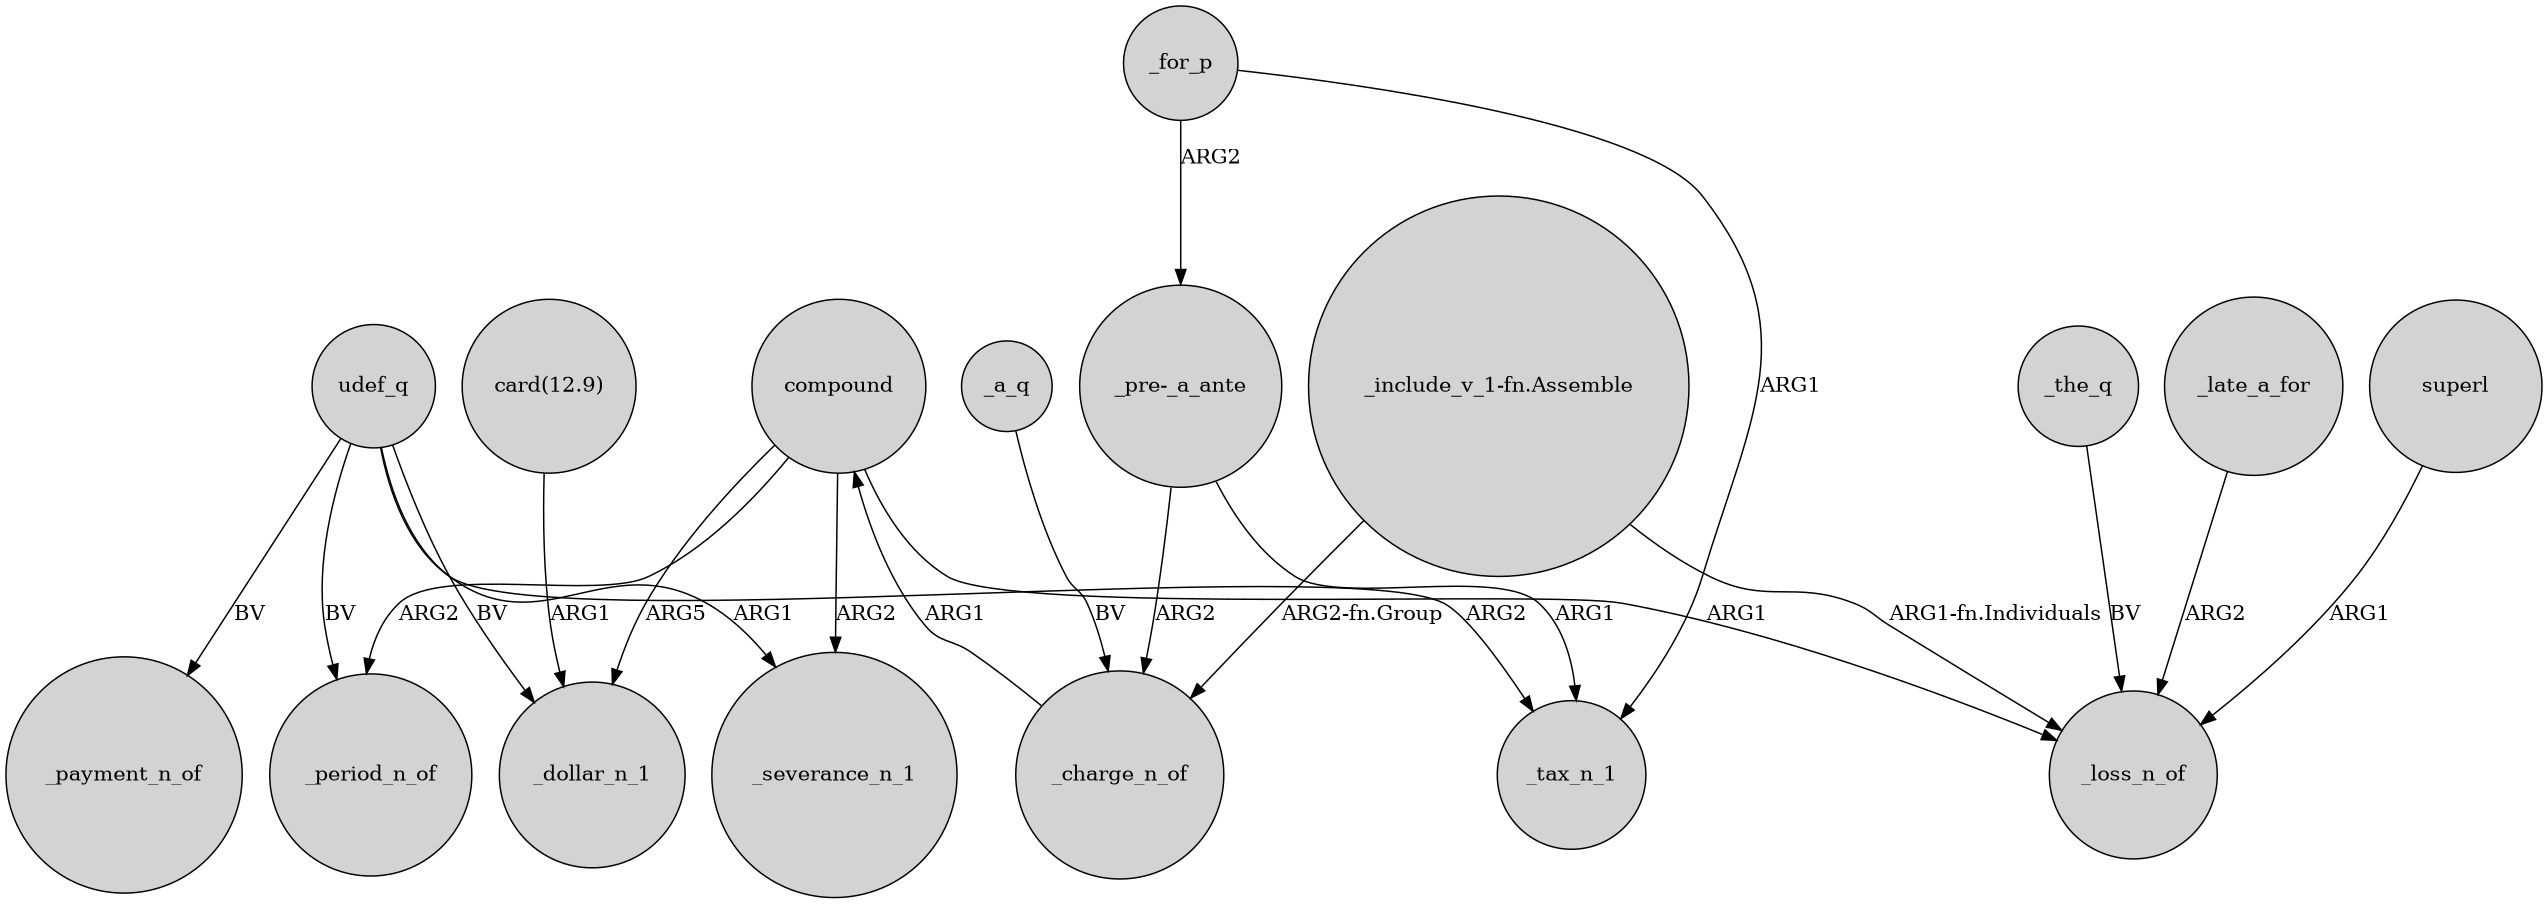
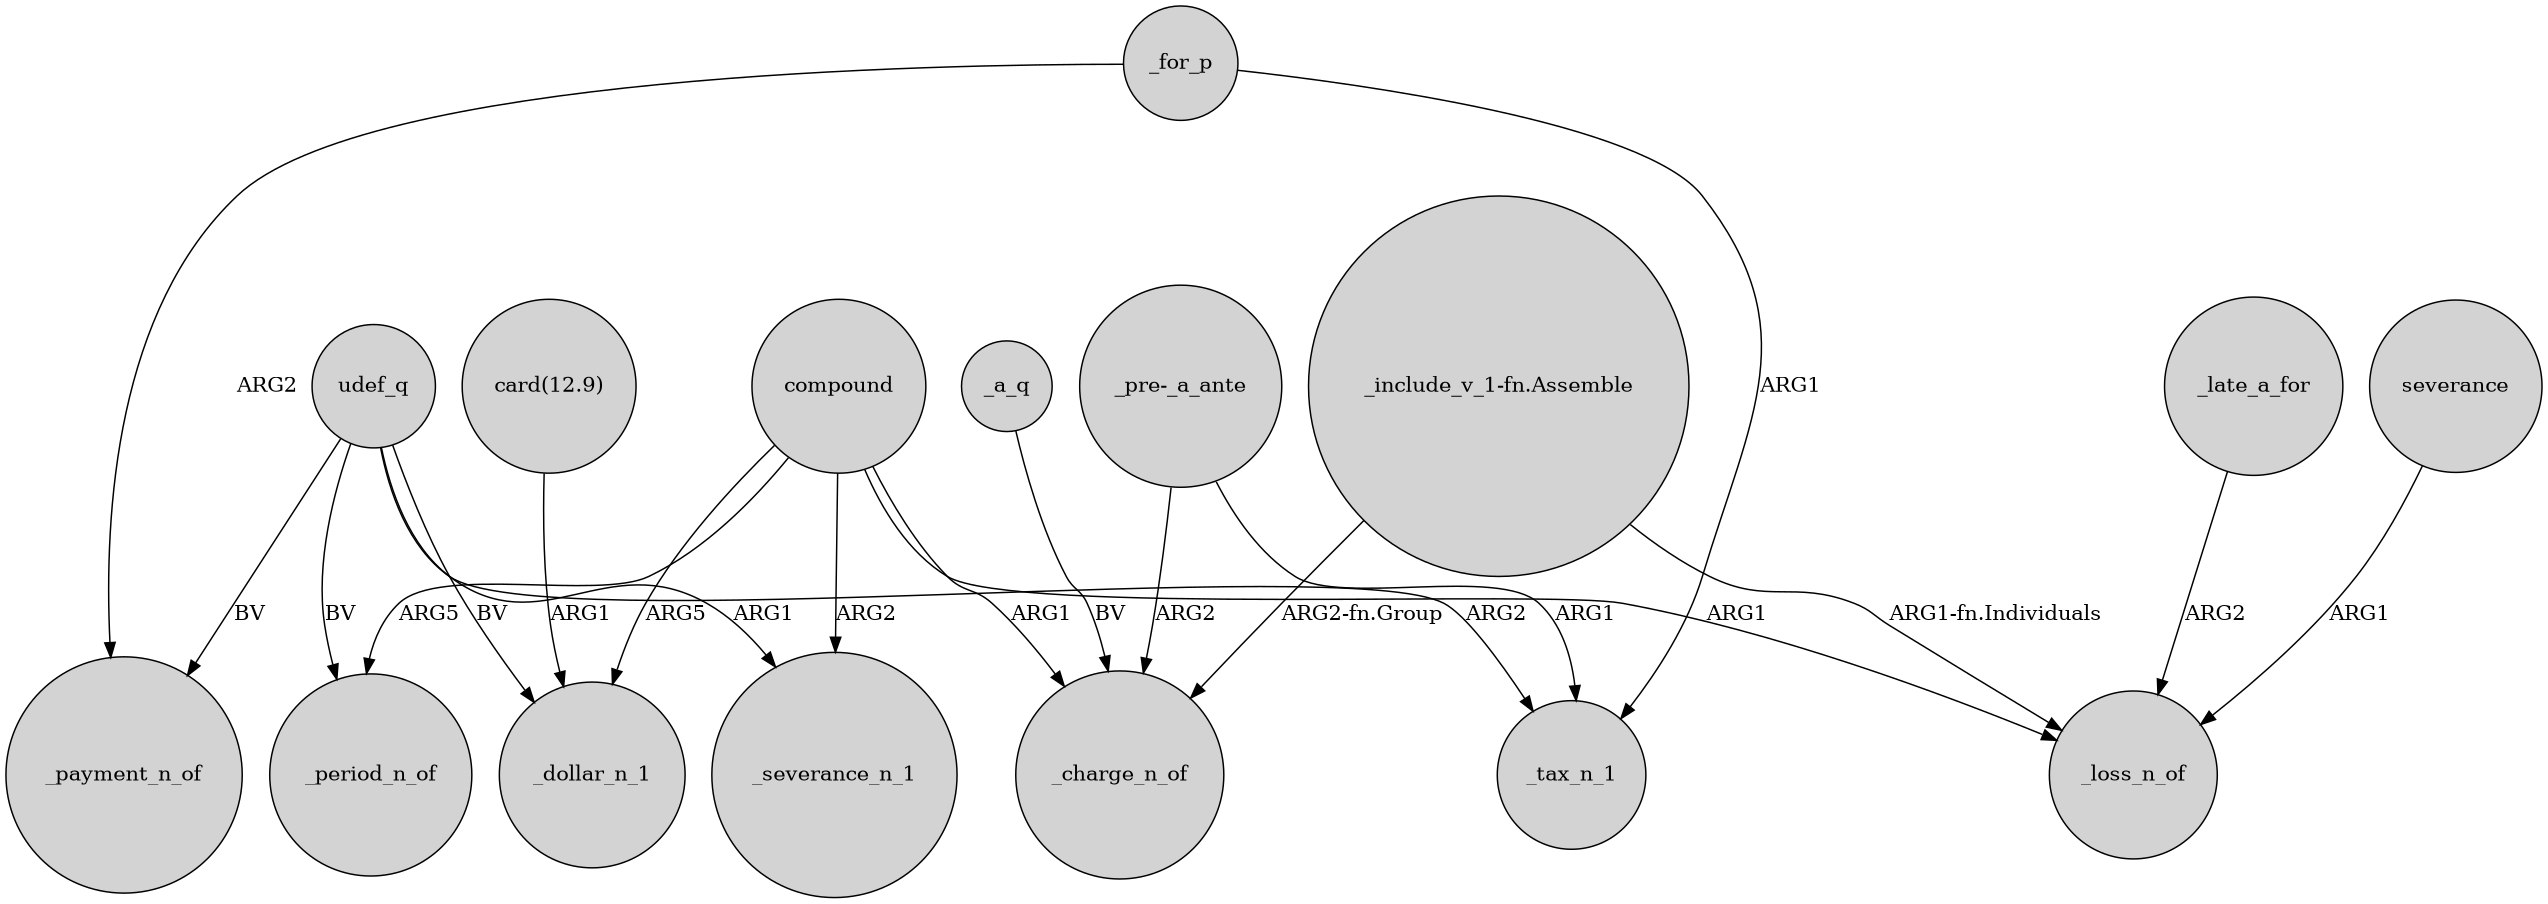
  digraph {
    node [shape=circle style=filled]
    udef_q
    _severance_n_1
    _dollar_n_1
    _tax_n_1
    _period_n_of
    _payment_n_of
    "card(12.9)"
-   _the_q
    _loss_n_of
    _late_a_for
-   superl
+   superl [label=severance]
    "_include_v_1-fn.Assemble"
    _charge_n_of
    _for_p
    compound
    _a_q
    "_pre-_a_ante"
    udef_q -> _severance_n_1 [label=ARG1]
    udef_q -> _dollar_n_1 [label=BV]
    udef_q -> _tax_n_1 [label=ARG2]
    udef_q -> _period_n_of [label=BV]
    udef_q -> _payment_n_of [label=BV]
    "card(12.9)" -> _dollar_n_1 [label=ARG1]
-   _the_q -> _loss_n_of [label=BV]
    _late_a_for -> _loss_n_of [label=ARG2]
    superl -> _loss_n_of [label=ARG1]
    "_include_v_1-fn.Assemble" -> _loss_n_of [label="ARG1-fn.Individuals"]
    "_include_v_1-fn.Assemble" -> _charge_n_of [label="ARG2-fn.Group"]
    _for_p -> _tax_n_1 [label=ARG1]
-   _for_p -> "_pre-_a_ante" [label=ARG2]
+   _for_p -> _payment_n_of [label=ARG2]
    compound -> _severance_n_1 [label=ARG2]
    compound -> _dollar_n_1 [label=ARG5]
-   compound -> _period_n_of [label=ARG2]
+   compound -> _period_n_of [label=ARG5]
    compound -> _loss_n_of [label=ARG1]
-   _charge_n_of -> compound [label=ARG1]
+   compound -> _charge_n_of [label=ARG1]
    _a_q -> _charge_n_of [label=BV]
    "_pre-_a_ante" -> _tax_n_1 [label=ARG1]
    "_pre-_a_ante" -> _charge_n_of [label=ARG2]
  }
